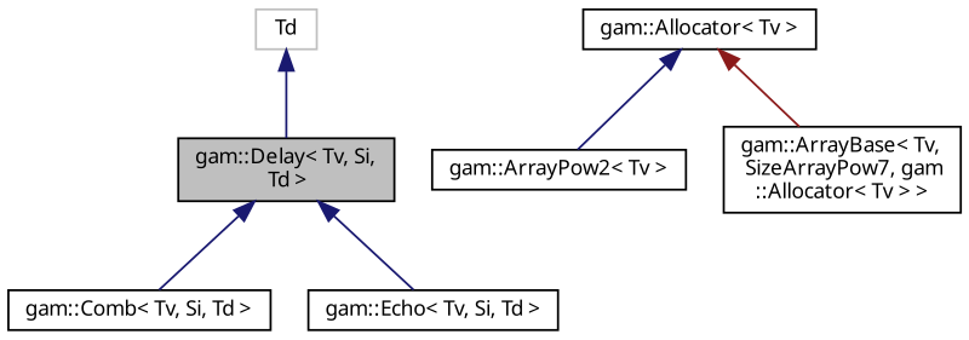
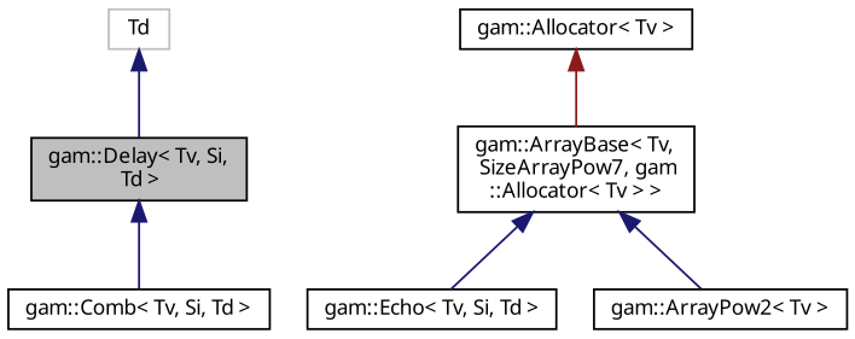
  digraph {
    node [color=black fontname="FreeSans.ttf" fontsize=10 shape=record]
    edge [color=midnightblue dir=back fontname="FreeSans.ttf" fontsize=10 labelfontname="FreeSans.ttf" labelfontsize=10 style=solid]
    n1 [fillcolor=grey75 fontcolor=black height=0.2 label="gam::Delay\< Tv, Si,\l Td \>" style=filled width=0.4]
    n2 [height=0.2 label="gam::Comb\< Tv, Si, Td \>" width=0.4]
    n3 [height=0.2 label="gam::Echo\< Tv, Si, Td \>" width=0.4]
    n4 [height=0.2 label="gam::ArrayPow2\< Tv \>" width=0.4]
    n5 [height=0.2 label="gam::ArrayBase\< Tv,\l SizeArrayPow7, gam\l::Allocator\< Tv \> \>" width=0.4]
    n6 [height=0.2 label="gam::Allocator\< Tv \>" width=0.4]
    n7 [color=grey75 height=0.2 label=Td width=0.4]
    n1 -> n2
-   n1 -> n3
-   n6 -> n4
+   n5 -> n3
+   n5 -> n4
    n6 -> n5 [color=firebrick4]
    n7 -> n1
  }
